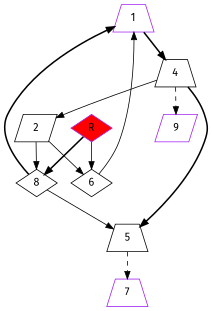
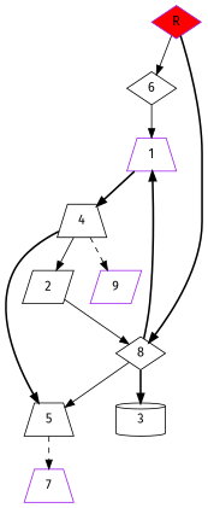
  digraph {
    fontname="Fira Sans"
    node [color=black fontname="Fira Sans" shape=trapezium]
    edge [fontname="Fira Sans" style=solid]
    1 [color=purple]
    4
    2 [shape=parallelogram]
    5
    9 [color=purple shape=parallelogram]
    6 [shape=diamond]
    8 [shape=diamond]
+   3 [shape=cylinder]
    7 [color=purple]
    R [color=purple fillcolor="#ff0000" shape=diamond style=filled]
    1 -> 4 [style=bold]
    4 -> 2
    4 -> 5 [style=bold]
    4 -> 9 [style=dashed]
-   2 -> 6
    2 -> 8
    5 -> 7 [style=dashed]
    6 -> 1
    8 -> 1 [style=bold]
    8 -> 5
+   8 -> 3 [style=bold]
    R -> 6
    R -> 8 [style=bold]
  }
